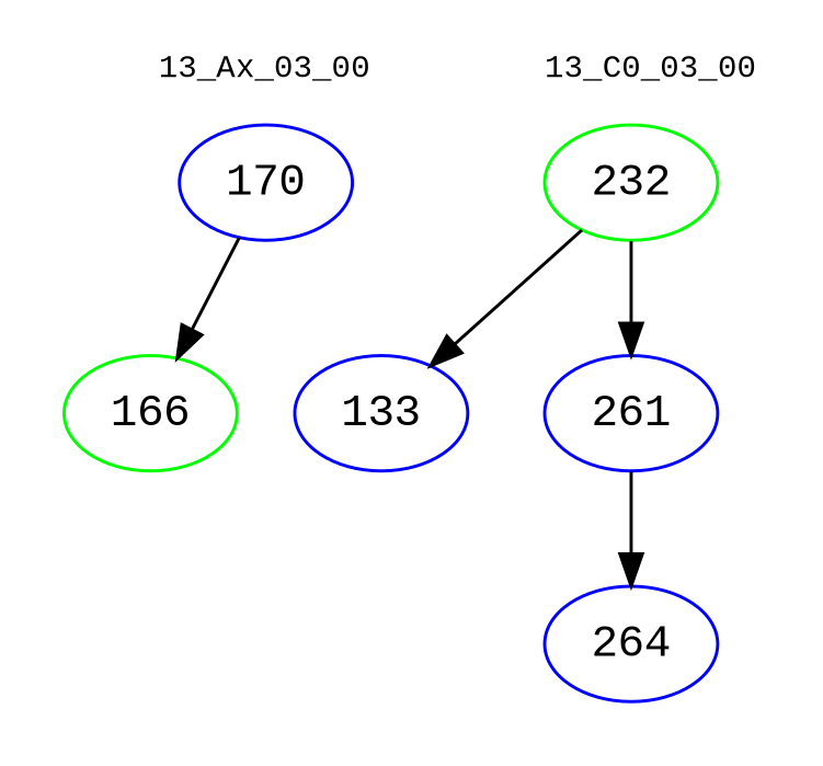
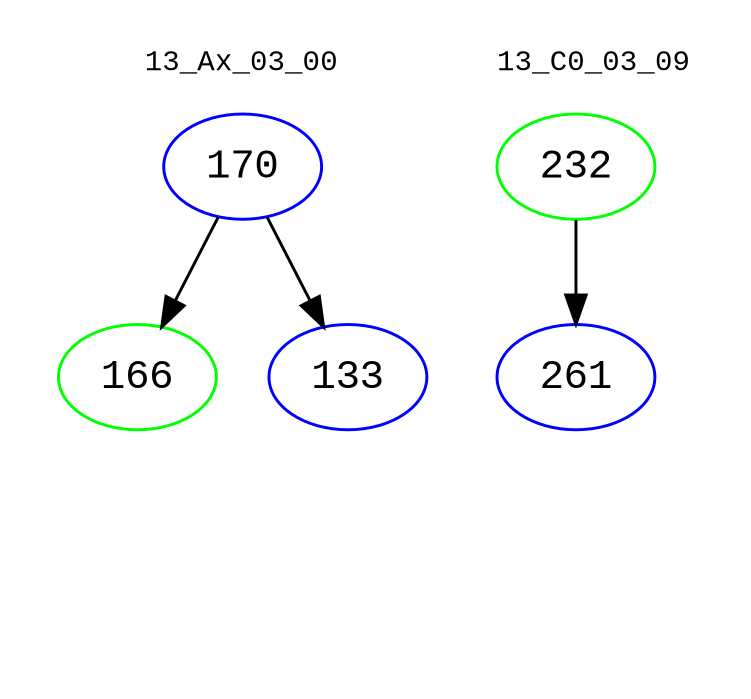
  digraph {
    fontname="Liberation Mono"
    node [color=blue fontname="Liberation Mono"]
    edge [color=black fontname="Liberation Mono"]
    n1 [label=170]
    n2 [color=green label=166]
    n3 [label=133]
    n4 [label=261]
    n5 [color=green label=232]
-   n6 [label=264]
    subgraph cluster_1 {
      color=white
      fontsize=10
      label="13_Ax_03_00"
      n1
      n2
      n3
    }
    subgraph cluster_2 {
      color=white
      fontsize=10
-     label="13_C0_03_00"
+     label="13_C0_03_09"
      n4
      n5
-     n6
    }
    n1 -> n2
-   n5 -> n3
-   n4 -> n6
+   n1 -> n3
    n5 -> n4
  }
